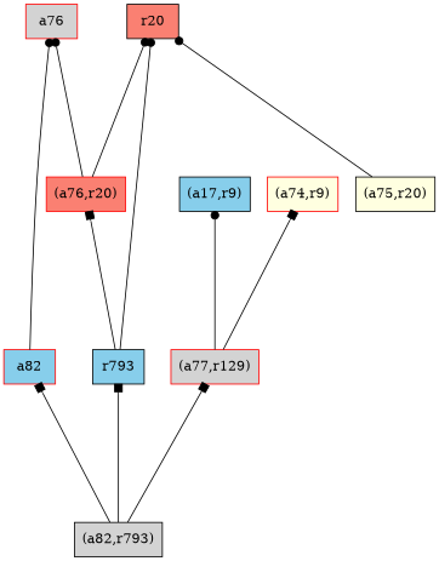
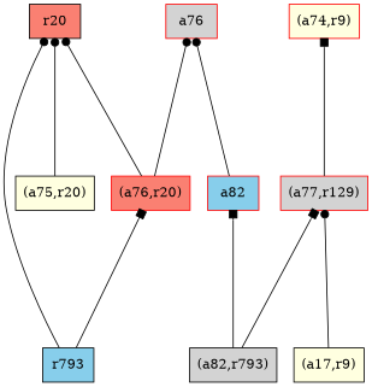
  digraph {
    rankdir=BT
    ranksep=2.0
    node [color=red fillcolor=skyblue shape=record style=filled]
    edge [arrowhead=dot]
    n1 [label="{a82}"]
    n2 [fillcolor=lightgrey label="{a76}"]
    n3 [color=black fillcolor=lightgrey label="{(a82,r793)}"]
    n4 [color=black label="{r793}"]
    n5 [fillcolor=lightgrey label="{(a77,r129)}"]
    n6 [fillcolor=salmon label="{(a76,r20)}"]
    n7 [color=black fillcolor=salmon label="{r20}"]
    n8 [color=black fillcolor=lightyellow label="{(a75,r20)}"]
-   n9 [color=black label="{(a17,r9)}"]
+   n9 [color=black fillcolor=lightyellow label="{(a17,r9)}"]
    n10 [fillcolor=lightyellow label="{(a74,r9)}"]
    n1 -> n2
    n3 -> n1 [arrowhead=box]
-   n3 -> n4 [arrowhead=box]
    n3 -> n5 [arrowhead=box]
    n4 -> n6 [arrowhead=box]
    n4 -> n7
-   n5 -> n9
+   n9 -> n5
    n5 -> n10 [arrowhead=box]
    n6 -> n2
    n6 -> n7
    n8 -> n7
  }
